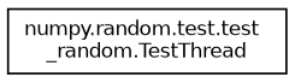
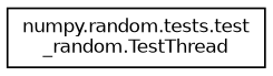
  digraph {
    rankdir=LR
-   n1 [color=black fillcolor=white fontname=Helvetica fontsize=10 height=0.2 label="numpy.random.test.test\l_random.TestThread" shape=record style=filled width=0.4]
+   n1 [color=black fillcolor=white fontname=Helvetica fontsize=10 height=0.2 label="numpy.random.tests.test\l_random.TestThread" shape=record style=filled width=0.4]
  }
